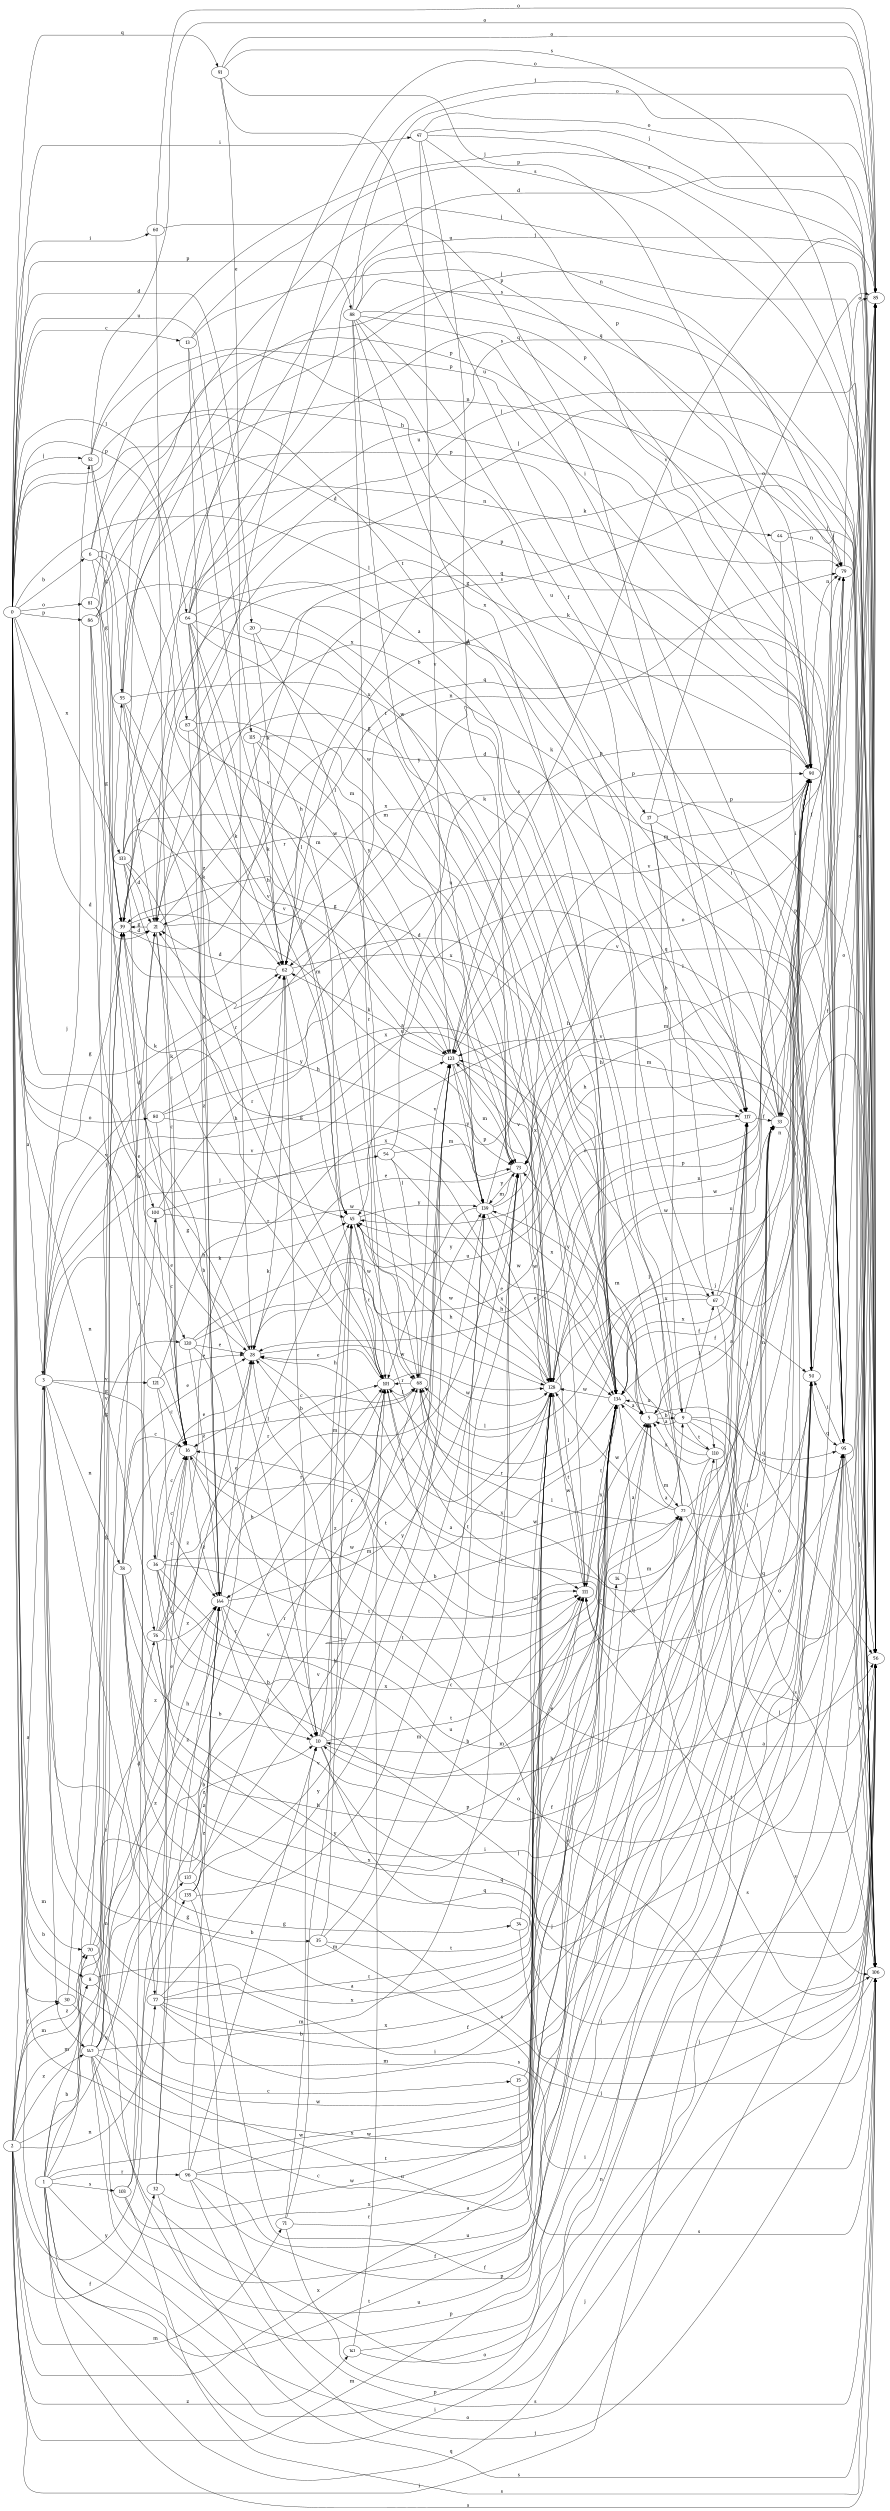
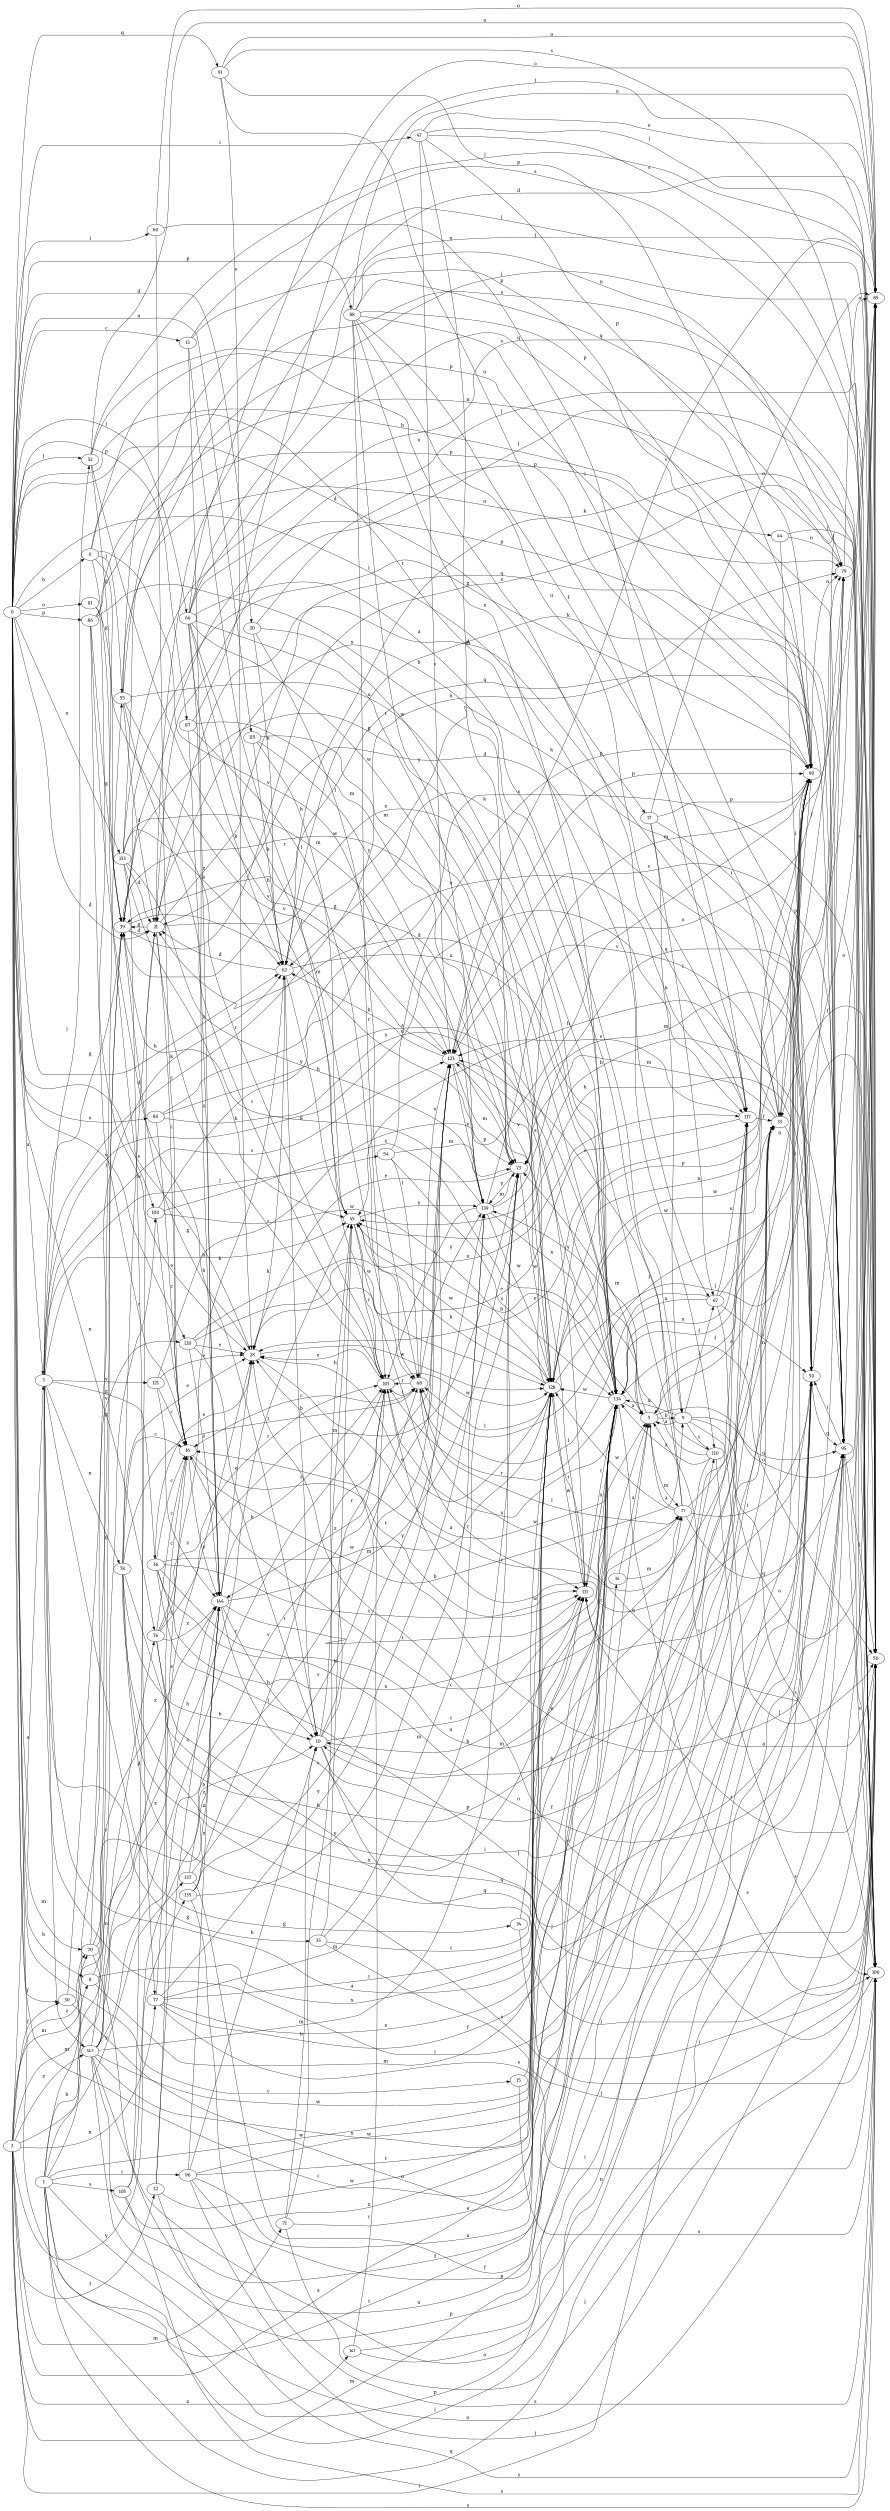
  strict digraph {
    fontname=Merriweather
    rankdir=LR
    node [fontname=Merriweather]
    edge [fontname=Merriweather]
    0
    3
    6
    8
    13
    14
    15
    17
    20
    21
    28
    30
    44
    47
    52
    60
    62
    64
    67
    70
    76
    80
    81
    86
    87
    88
    91
    110
    115
    120
    133
    50
    45
    142
    5
    34
    35
    36
    39
    54
    78
    79
    117
    121
    123
    100
    55
    101
    72
    134
    90
    106
    144
    128
    85
    9
    68
    95
    56
    16
    73
    10
    111
    33
    139
    77
    1
    96
    103
    2
    32
    71
    135
    137
    141
    0 -> 3 [label=a]
    0 -> 6 [label=b]
    0 -> 8 [label=b]
    0 -> 13 [label=c]
    0 -> 14 [label=c]
    0 -> 15 [label=c]
    0 -> 17 [label=d]
    0 -> 20 [label=d]
    0 -> 21 [label=d]
    0 -> 28 [label=e]
    0 -> 30 [label=f]
    0 -> 44 [label=h]
    0 -> 47 [label=i]
    0 -> 52 [label=j]
    0 -> 60 [label=i]
    0 -> 62 [label=k]
    0 -> 64 [label=l]
    0 -> 67 [label=l]
    0 -> 70 [label=m]
    0 -> 76 [label=n]
    0 -> 80 [label=o]
    0 -> 81 [label=o]
    0 -> 86 [label=p]
    0 -> 87 [label=p]
    0 -> 88 [label=p]
    0 -> 91 [label=q]
    0 -> 110 [label=t]
    0 -> 115 [label=u]
    0 -> 120 [label=v]
    0 -> 133 [label=x]
    3 -> 52 [label=j]
    3 -> 50 [label=i]
    3 -> 45 [label=h]
    3 -> 142 [label=z]
    3 -> 5 [label=a]
    3 -> 34 [label=g]
    3 -> 35 [label=g]
    3 -> 36 [label=g]
    3 -> 39 [label=g]
    3 -> 54 [label=j]
    3 -> 78 [label=n]
    3 -> 79 [label=n]
    3 -> 117 [label=u]
    3 -> 121 [label=v]
    3 -> 123 [label=v]
    6 -> 110 [label=t]
    6 -> 117 [label=u]
    6 -> 123 [label=v]
    6 -> 100 [label=r]
    6 -> 55 [label=j]
    6 -> 101 [label=r]
    8 -> 55 [label=j]
    8 -> 72 [label=m]
    8 -> 134 [label=x]
    13 -> 101 [label=r]
    13 -> 90 [label=p]
    13 -> 106 [label=s]
    13 -> 144 [label=z]
    14 -> 5 [label=a]
    14 -> 72 [label=m]
    15 -> 106 [label=s]
    15 -> 128 [label=w]
    17 -> 67 [label=l]
    17 -> 50 [label=i]
    17 -> 90 [label=p]
    17 -> 85 [label=o]
    17 -> 9 [label=b]
    20 -> 62 [label=k]
-   81 -> 90 [label=p]
+   20 -> 90 [label=p]
    20 -> 128 [label=w]
    20 -> 68 [label=l]
    21 -> 39 [label=g]
    21 -> 101 [label=r]
    21 -> 134 [label=x]
    21 -> 9 [label=b]
    21 -> 95 [label=q]
    21 -> 56 [label=j]
    21 -> 16 [label=c]
    28 -> 62 [label=k]
    28 -> 5 [label=a]
    28 -> 39 [label=g]
    28 -> 128 [label=w]
    30 -> 62 [label=k]
    30 -> 117 [label=u]
    44 -> 50 [label=i]
    44 -> 79 [label=n]
    44 -> 56 [label=j]
    47 -> 123 [label=v]
    47 -> 90 [label=p]
    47 -> 106 [label=s]
    47 -> 85 [label=o]
    47 -> 56 [label=j]
    47 -> 73 [label=m]
    52 -> 39 [label=g]
    52 -> 123 [label=v]
    52 -> 90 [label=p]
    52 -> 85 [label=o]
    52 -> 56 [label=j]
    60 -> 117 [label=u]
    60 -> 85 [label=o]
    60 -> 16 [label=c]
    62 -> 21 [label=d]
    62 -> 45 [label=h]
    62 -> 134 [label=x]
    62 -> 10 [label=b]
    64 -> 62 [label=k]
    64 -> 45 [label=h]
    64 -> 5 [label=a]
    64 -> 90 [label=p]
    64 -> 144 [label=z]
    64 -> 128 [label=w]
    64 -> 85 [label=o]
    64 -> 68 [label=l]
    64 -> 95 [label=q]
    64 -> 56 [label=j]
    64 -> 111 [label=t]
    67 -> 50 [label=i]
    67 -> 79 [label=n]
    67 -> 117 [label=u]
    67 -> 134 [label=x]
    67 -> 106 [label=s]
    67 -> 68 [label=l]
    70 -> 39 [label=g]
    70 -> 117 [label=u]
    70 -> 144 [label=z]
    70 -> 10 [label=b]
    76 -> 62 [label=k]
    76 -> 50 [label=i]
    76 -> 101 [label=r]
    76 -> 144 [label=z]
    76 -> 95 [label=q]
    76 -> 16 [label=c]
    76 -> 73 [label=m]
    80 -> 5 [label=a]
    80 -> 117 [label=u]
    80 -> 134 [label=x]
    80 -> 16 [label=c]
    81 -> 28 [label=e]
    81 -> 39 [label=g]
    86 -> 39 [label=g]
    86 -> 79 [label=n]
    86 -> 134 [label=x]
    86 -> 90 [label=p]
    86 -> 16 [label=c]
    86 -> 10 [label=b]
    87 -> 144 [label=z]
    87 -> 68 [label=l]
    87 -> 56 [label=j]
    87 -> 73 [label=m]
    88 -> 50 [label=i]
    88 -> 79 [label=n]
    88 -> 117 [label=u]
    88 -> 101 [label=r]
    88 -> 134 [label=x]
    88 -> 90 [label=p]
    88 -> 85 [label=o]
    88 -> 95 [label=q]
    88 -> 33 [label=f]
    88 -> 139 [label=y]
    91 -> 28 [label=e]
    91 -> 117 [label=u]
    91 -> 90 [label=p]
    91 -> 106 [label=s]
    91 -> 85 [label=o]
    110 -> 123 [label=v]
    110 -> 134 [label=x]
    110 -> 106 [label=s]
    110 -> 16 [label=c]
    110 -> 73 [label=m]
    115 -> 62 [label=k]
    115 -> 45 [label=h]
    115 -> 73 [label=m]
    115 -> 139 [label=y]
    120 -> 28 [label=e]
    120 -> 117 [label=u]
    120 -> 144 [label=z]
    120 -> 128 [label=w]
    120 -> 10 [label=b]
    133 -> 21 [label=d]
    133 -> 62 [label=k]
    133 -> 45 [label=h]
    133 -> 106 [label=s]
    133 -> 56 [label=j]
    133 -> 73 [label=m]
    133 -> 139 [label=y]
    133 -> 77 [label=w]
    50 -> 21 [label=d]
    50 -> 62 [label=k]
    50 -> 45 [label=h]
    50 -> 101 [label=r]
    50 -> 85 [label=o]
    50 -> 95 [label=q]
    50 -> 73 [label=m]
    50 -> 111 [label=t]
    45 -> 101 [label=r]
    45 -> 128 [label=w]
    45 -> 111 [label=t]
    45 -> 139 [label=y]
    142 -> 28 [label=e]
    142 -> 39 [label=g]
    142 -> 123 [label=v]
    142 -> 101 [label=r]
    142 -> 134 [label=x]
    142 -> 90 [label=p]
    142 -> 144 [label=z]
    142 -> 128 [label=w]
    142 -> 85 [label=o]
    142 -> 73 [label=m]
    142 -> 33 [label=f]
    5 -> 45 [label=h]
    5 -> 72 [label=m]
    5 -> 85 [label=o]
    5 -> 9 [label=b]
    5 -> 33 [label=f]
    5 -> 139 [label=y]
    34 -> 128 [label=w]
    34 -> 56 [label=j]
    35 -> 45 [label=h]
    35 -> 56 [label=j]
    35 -> 73 [label=m]
    35 -> 111 [label=t]
    36 -> 28 [label=e]
    36 -> 117 [label=u]
    36 -> 134 [label=x]
    36 -> 128 [label=w]
    36 -> 85 [label=o]
    36 -> 56 [label=j]
    36 -> 16 [label=c]
    36 -> 111 [label=t]
    39 -> 21 [label=d]
    39 -> 106 [label=s]
    39 -> 128 [label=w]
    39 -> 95 [label=q]
    39 -> 56 [label=j]
    39 -> 73 [label=m]
    54 -> 134 [label=x]
    54 -> 90 [label=p]
    54 -> 68 [label=l]
    54 -> 73 [label=m]
    78 -> 21 [label=d]
    78 -> 28 [label=e]
    78 -> 134 [label=x]
    78 -> 90 [label=p]
    78 -> 106 [label=s]
    78 -> 68 [label=l]
    78 -> 95 [label=q]
    78 -> 16 [label=c]
    78 -> 10 [label=b]
    79 -> 85 [label=o]
    79 -> 33 [label=f]
    117 -> 28 [label=e]
    117 -> 123 [label=v]
    117 -> 134 [label=x]
    117 -> 33 [label=f]
    121 -> 28 [label=e]
    121 -> 90 [label=p]
    121 -> 144 [label=z]
    121 -> 16 [label=c]
    123 -> 62 [label=k]
    123 -> 134 [label=x]
    123 -> 90 [label=p]
    123 -> 144 [label=z]
    123 -> 73 [label=m]
    123 -> 139 [label=y]
    100 -> 134 [label=x]
    100 -> 106 [label=s]
    100 -> 128 [label=w]
    100 -> 16 [label=c]
    55 -> 21 [label=d]
    55 -> 79 [label=n]
    55 -> 123 [label=v]
    55 -> 101 [label=r]
    55 -> 134 [label=x]
    55 -> 106 [label=s]
    55 -> 56 [label=j]
    101 -> 28 [label=e]
    101 -> 134 [label=x]
    101 -> 128 [label=w]
    101 -> 68 [label=l]
    72 -> 21 [label=d]
    72 -> 62 [label=k]
    72 -> 50 [label=i]
    72 -> 5 [label=a]
    72 -> 79 [label=n]
    72 -> 128 [label=w]
    72 -> 68 [label=l]
    72 -> 95 [label=q]
    134 -> 5 [label=a]
    134 -> 39 [label=g]
    134 -> 101 [label=r]
    134 -> 106 [label=s]
    134 -> 128 [label=w]
    134 -> 56 [label=j]
    134 -> 10 [label=b]
    134 -> 111 [label=t]
    134 -> 33 [label=f]
    90 -> 28 [label=e]
    90 -> 5 [label=a]
    90 -> 39 [label=g]
    90 -> 79 [label=n]
    90 -> 16 [label=c]
    90 -> 73 [label=m]
    106 -> 28 [label=e]
    106 -> 62 [label=k]
    144 -> 28 [label=e]
    144 -> 101 [label=r]
    144 -> 56 [label=j]
    144 -> 73 [label=m]
    144 -> 10 [label=b]
    144 -> 111 [label=t]
    128 -> 28 [label=e]
    128 -> 45 [label=h]
    128 -> 39 [label=g]
    128 -> 79 [label=n]
    128 -> 90 [label=p]
    128 -> 68 [label=l]
    128 -> 56 [label=j]
    128 -> 111 [label=t]
    85 -> 21 [label=d]
    85 -> 123 [label=v]
    85 -> 128 [label=w]
    85 -> 68 [label=l]
    9 -> 67 [label=l]
    9 -> 110 [label=t]
    9 -> 5 [label=a]
    9 -> 134 [label=x]
    9 -> 85 [label=o]
    9 -> 95 [label=q]
    9 -> 56 [label=j]
    68 -> 123 [label=v]
    68 -> 101 [label=r]
    68 -> 95 [label=q]
    68 -> 16 [label=c]
    68 -> 139 [label=y]
    95 -> 28 [label=e]
    95 -> 62 [label=k]
    95 -> 50 [label=i]
    95 -> 45 [label=h]
    95 -> 123 [label=v]
    95 -> 106 [label=s]
    95 -> 85 [label=o]
    95 -> 56 [label=j]
    56 -> 5 [label=a]
    56 -> 111 [label=t]
    56 -> 33 [label=f]
    16 -> 144 [label=z]
    16 -> 9 [label=b]
    16 -> 111 [label=t]
    73 -> 28 [label=e]
    73 -> 128 [label=w]
    73 -> 139 [label=y]
    10 -> 45 [label=h]
    10 -> 101 [label=r]
    10 -> 72 [label=m]
    10 -> 56 [label=j]
    10 -> 111 [label=t]
    10 -> 33 [label=f]
    10 -> 139 [label=y]
    111 -> 123 [label=v]
    111 -> 134 [label=x]
    111 -> 128 [label=w]
    33 -> 21 [label=d]
    33 -> 50 [label=i]
    33 -> 45 [label=h]
    33 -> 123 [label=v]
    33 -> 90 [label=p]
    33 -> 128 [label=w]
    33 -> 73 [label=m]
    33 -> 10 [label=b]
    139 -> 39 [label=g]
    139 -> 101 [label=r]
    139 -> 134 [label=x]
    139 -> 128 [label=w]
    139 -> 85 [label=o]
    139 -> 95 [label=q]
    139 -> 73 [label=m]
    77 -> 134 [label=x]
    77 -> 106 [label=s]
    77 -> 16 [label=c]
    77 -> 73 [label=m]
    77 -> 111 [label=t]
    77 -> 33 [label=f]
    77 -> 139 [label=y]
    1 -> 8 [label=b]
    1 -> 70 [label=m]
    1 -> 76 [label=n]
    1 -> 50 [label=i]
    1 -> 100 [label=r]
    1 -> 90 [label=p]
    1 -> 106 [label=s]
    1 -> 128 [label=w]
    1 -> 85 [label=o]
    1 -> 95 [label=q]
    1 -> 96 [label=r]
    1 -> 103 [label=s]
    96 -> 117 [label=u]
    96 -> 90 [label=p]
    96 -> 144 [label=z]
    96 -> 128 [label=w]
    96 -> 56 [label=j]
    96 -> 10 [label=b]
    96 -> 111 [label=t]
    103 -> 21 [label=d]
    103 -> 134 [label=x]
    103 -> 106 [label=s]
    103 -> 68 [label=l]
    2 -> 3 [label=a]
    2 -> 30 [label=f]
    2 -> 70 [label=m]
    2 -> 120 [label=v]
    2 -> 50 [label=i]
    2 -> 45 [label=h]
    2 -> 142 [label=z]
    2 -> 72 [label=m]
    2 -> 134 [label=x]
    2 -> 77 [label=n]
    2 -> 32 [label=f]
    2 -> 71 [label=m]
    2 -> 135 [label=y]
    2 -> 137 [label=y]
    2 -> 141 [label=z]
    32 -> 106 [label=s]
    32 -> 144 [label=z]
    32 -> 128 [label=w]
    32 -> 16 [label=c]
    71 -> 45 [label=h]
    71 -> 5 [label=a]
    71 -> 56 [label=j]
    71 -> 10 [label=b]
    135 -> 123 [label=v]
    135 -> 101 [label=r]
    135 -> 106 [label=s]
    135 -> 144 [label=z]
    135 -> 139 [label=y]
    137 -> 123 [label=v]
    137 -> 144 [label=z]
    137 -> 33 [label=f]
    141 -> 50 [label=i]
    141 -> 79 [label=n]
    141 -> 101 [label=r]
  }
